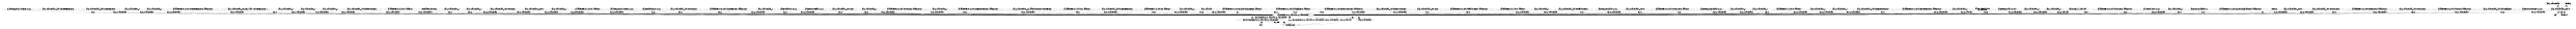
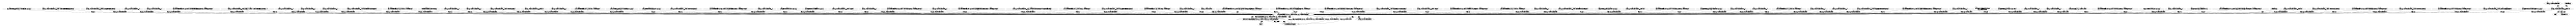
  digraph {
    n1 [label="(Call,Irp->IoStatus.Information = sizeof (int))"]
    n2 [label="(Call,TCCompleteIrp (Irp, Irp->IoStatus.Status, Irp->IoStatus.Information))"]
    n3 [label="(Block,)"]
    n4 [label="(Call,sizeof (int))"]
    n5 [label="(Return,return TCCompleteIrp (Irp, Irp->IoStatus.Status, Irp->IoStatus.Information);)"]
-   n6 [label="(MethodReturn,IOCTL)"]
+   n6 [label="(MethodReturn,NTSTATUS)"]
    n7 [label="(Call,Irp->IoStatus.Information)"]
    n8 [label="(Block,)"]
    n9 [label="(Irp,StartBootEncryptionSetup (DeviceObject, Irp, irpSp))"]
    n10 [label="(Call,Irp->IoStatus.Information = sizeof (VOLUME_PROPERTIES_STRUCT))"]
    n11 [label="(Call,Irp->IoStatus.Information = sizeof (DISK_GEOMETRY_STRUCT))"]
    n12 [label="(Call,Irp->IoStatus.Information = 0)"]
    n13 [label="(Call,Irp->IoStatus.Information = 0)"]
    n14 [label="(Call,ValidateIOBufferSize (Irp, sizeof (VOLUME_PROPERTIES_STRUCT), ValidateInputOutput))"]
    n15 [label="(Call,Irp->IoStatus.Information = NT_SUCCESS (ntStatus) ? sizeof (OPEN_TEST_STRUCT) : 0)"]
    n16 [label="(Call,Irp->IoStatus.Information = 0)"]
    n17 [label="(Call,Irp->IoStatus.Information = 0)"]
    n18 [label="(Call,Irp->IoStatus.Information = 0)"]
    n19 [label="(Call,Irp->IoStatus.Information = sizeof (ProbeRealDriveSizeRequest))"]
    n20 [label="(Call,ValidateIOBufferSize (Irp, sizeof (int), ValidateOutput))"]
    n21 [label="(MethodParameterIn,UNMOUNT Irp)"]
    n22 [label="(Call,Irp->IoStatus.Information = 0)"]
    n23 [label="(Call,Irp->IoStatus.Information = 0)"]
    n24 [label="(Call,Irp->IoStatus.Information = sizeof (MOUNT_STRUCT))"]
    n25 [label="(Call,Irp->IoStatus.Information = sizeof (int))"]
    n26 [label="(Call,Irp->IoStatus.Information = 0)"]
    n27 [label="(Call,ValidateIOBufferSize (Irp, sizeof (int), ValidateOutput))"]
    n28 [label="(Call,StartDecoySystemWipe (DeviceObject, Irp, irpSp))"]
    n29 [label="(Call,GetBootLoaderFingerprint (Irp, irpSp))"]
    n30 [label="(Call,Irp->IoStatus.Information = sizeof (UNMOUNT_STRUCT))"]
    n31 [label="(Call,ValidateIOBufferSize (Irp, sizeof (DISK_GEOMETRY_STRUCT), ValidateInputOutput))"]
    n32 [label="(Call,Irp->IoStatus.Information = 0)"]
    n33 [label="(Call,GetBootLoaderVersion (Irp, irpSp))"]
    n34 [label="(Call,ReopenBootVolumeHeader (Irp, irpSp))"]
    n35 [label="(Call,Irp->IoStatus.Information = sizeof (*request))"]
    n36 [label="(Call,Irp->IoStatus.Information = 0)"]
    n37 [label="(Call,ValidateIOBufferSize (Irp, sizeof (UNMOUNT_STRUCT), ValidateInputOutput))"]
    n38 [label="(Call,Irp->IoStatus.Information = 0)"]
    n39 [label="(Call,ValidateIOBufferSize (Irp, sizeof (DISK_PARTITION_INFO_STRUCT), ValidateInputOutput))"]
    n40 [label="(Call,Irp->IoStatus.Information = irpSp->Parameters.DeviceIoControl.OutputBufferLength)"]
    n41 [label="(Call,ValidateIOBufferSize (Irp, sizeof (uint32), ValidateOutput))"]
    n42 [label="(Call,Irp->IoStatus.Information = sizeof (DISK_GEOMETRY_EX_STRUCT))"]
    n43 [label="(Call,ValidateIOBufferSize (Irp, sizeof (LONG), ValidateOutput))"]
    n44 [label="(Call,Irp->IoStatus.Information = 0)"]
    n45 [label="(Call,Irp->IoStatus.Status)"]
    n46 [label="(Call,ValidateIOBufferSize (Irp, sizeof (GetSystemDriveDumpConfigRequest), ValidateOutput))"]
    n47 [label="(Call,ValidateIOBufferSize (Irp, sizeof (GetWarningFlagsRequest), ValidateOutput))"]
    n48 [label="(Call,ValidateIOBufferSize (Irp, sizeof (RESOLVE_SYMLINK_STRUCT), ValidateInputOutput))"]
    n49 [label="(Call,Irp->IoStatus.Information = sizeof (RESOLVE_SYMLINK_STRUCT))"]
    n50 [label="(Call,Irp->IoStatus.Information = sizeof (*request))"]
    n51 [label="(Call,ValidateIOBufferSize (Irp, sizeof (ProbeRealDriveSizeRequest), ValidateInputOutput))"]
    n52 [label="(Call,ValidateIOBufferSize (Irp, sizeof (int), ValidateOutput))"]
    n53 [label="(Call,Irp->IoStatus.Information = 0)"]
    n54 [label="(Call,Irp->IoStatus.Information = sizeof (ProbeRealDriveSizeRequest))"]
    n55 [label="(Call,GetDecoySystemWipeStatus (Irp, irpSp))"]
    n56 [label="(Call,Irp->IoStatus.Information = sizeof (int))"]
    n57 [label="(Call,Irp->IoStatus.Information)"]
    n58 [label="(Call,ValidateIOBufferSize (Irp, sizeof (MOUNT_LIST_STRUCT), ValidateOutput))"]
    n59 [label="(Call,GetBootEncryptionAlgorithmName (Irp, irpSp))"]
    n60 [label="(Call,Irp->IoStatus.Information = 0)"]
    n61 [label="(Call,Irp->IoStatus.Information = 0)"]
    n62 [label="(Call,ValidateIOBufferSize (Irp, sizeof (int), ValidateOutput))"]
    n63 [label="(Call,Irp->IoStatus.Information = 0)"]
    n64 [label="(Call,Irp->IoStatus.Information = 0)"]
    n65 [label="(Call,Irp->IoStatus.Information = sizeof (DISK_PARTITION_INFO_STRUCT))"]
    n66 [label="(Call,ValidateIOBufferSize (Irp, sizeof (DISK_GEOMETRY_EX_STRUCT), ValidateInputOutput))"]
    n67 [label="(Identifier,Irp)"]
    n68 [label="(Call,Irp->IoStatus.Information = 0)"]
    n69 [label="(Call,Dump (\"IOCTL error 0x%08x\n\", Irp->IoStatus.Status))"]
    n70 [label="(Call,GetBootEncryptionStatus (Irp, return))"]
    n71 [label="(Call,Irp->IoStatus.Information = 0)"]
    n72 [label="(Call,Irp->IoStatus.Information = 0)"]
    n73 [label="(Call,NT_SUCCESS (Irp->IoStatus.Status))"]
    n74 [label="(Call,ValidateIOBufferSize (Irp, sizeof (UNMOUNT_STRUCT), ValidateInputOutput))"]
-   n75 [label="(Call,WriteBootDriveSector (Irp, irpSp))"]
+   n75 [label="(Dump,WriteBootDriveSector (Irp, irpSp))"]
    n76 [label="(Call,Irp->IoStatus.Information = 0)"]
    n77 [label="(Call,IoGetCurrentIrpStackLocation (Irp))"]
    n78 [label="(Call,ValidateIOBufferSize (Irp, sizeof (GetSystemDriveConfigurationRequest), ValidateInputOutput))"]
    n79 [label="(Identifier,Irp)"]
    n80 [label="(Call,Irp->IoStatus.Information = sizeof (int))"]
    n81 [label="(Call,Irp->IoStatus.Information = sizeof (MOUNT_LIST_STRUCT))"]
    n82 [label="(Call,ValidateIOBufferSize (Irp, sizeof (OPEN_TEST_STRUCT), ValidateInputOutput))"]
    n83 [label="(Call,Irp->IoStatus.Information = sizeof (UNMOUNT_STRUCT))"]
    n84 [label="(Call,ValidateIOBufferSize (Irp, sizeof (MOUNT_STRUCT), ValidateInputOutput))"]
    n85 [label="(Call,Irp->IoStatus.Information = sizeof (GetWarningFlagsRequest))"]
    n86 [label="(Call,GetBootDriveVolumeProperties (Irp, irpSp))"]
    n1 -> n2 [label="DDG: Irp->IoStatus.Information"]
    n1 -> n3 [label="AST: "]
    n1 -> n4 [label="CFG: "]
    n2 -> n5 [label="AST: "]
    n2 -> n5 [label="DDG: TCCompleteIrp (Irp, Irp->IoStatus.Status, Irp->IoStatus.Information)"]
    n2 -> n6 [label="DDG: Irp"]
    n2 -> n6 [label="DDG: TCCompleteIrp (Irp, Irp->IoStatus.Status, Irp->IoStatus.Information)"]
    n2 -> n6 [label="DDG: Irp->IoStatus.Information"]
    n2 -> n6 [label="DDG: Irp->IoStatus.Status"]
    n2 -> n7 [label="CFG: "]
    n4 -> n1 [label="AST: "]
    n5 -> n2 [label="CFG: "]
    n5 -> n6 [label="DDG: <RET>"]
    n5 -> n8 [label="AST: "]
    n6 -> n5 [label="CFG: "]
    n7 -> n2 [label="AST: "]
    n9 -> n2 [label="DDG: Irp"]
    n10 -> n2 [label="DDG: Irp->IoStatus.Information"]
    n11 -> n2 [label="DDG: Irp->IoStatus.Information"]
    n12 -> n2 [label="DDG: Irp->IoStatus.Information"]
    n13 -> n2 [label="DDG: Irp->IoStatus.Information"]
    n14 -> n2 [label="DDG: Irp"]
    n15 -> n2 [label="DDG: Irp->IoStatus.Information"]
    n16 -> n2 [label="DDG: Irp->IoStatus.Information"]
    n17 -> n2 [label="DDG: Irp->IoStatus.Information"]
    n18 -> n2 [label="DDG: Irp->IoStatus.Information"]
    n19 -> n2 [label="DDG: Irp->IoStatus.Information"]
    n20 -> n2 [label="DDG: Irp"]
    n21 -> n2 [label="DDG: Irp"]
    n22 -> n2 [label="DDG: Irp->IoStatus.Information"]
    n23 -> n2 [label="DDG: Irp->IoStatus.Information"]
    n24 -> n2 [label="DDG: Irp->IoStatus.Information"]
    n25 -> n2 [label="DDG: Irp->IoStatus.Information"]
    n26 -> n2 [label="DDG: Irp->IoStatus.Information"]
    n27 -> n2 [label="DDG: Irp"]
    n28 -> n2 [label="DDG: Irp"]
    n29 -> n2 [label="DDG: Irp"]
    n30 -> n2 [label="DDG: Irp->IoStatus.Information"]
    n31 -> n2 [label="DDG: Irp"]
    n32 -> n2 [label="DDG: Irp->IoStatus.Information"]
    n33 -> n2 [label="DDG: Irp"]
    n34 -> n2 [label="DDG: Irp"]
    n35 -> n2 [label="DDG: Irp->IoStatus.Information"]
    n36 -> n2 [label="DDG: Irp->IoStatus.Information"]
    n37 -> n2 [label="DDG: Irp"]
    n38 -> n2 [label="DDG: Irp->IoStatus.Information"]
    n39 -> n2 [label="DDG: Irp"]
    n40 -> n2 [label="DDG: Irp->IoStatus.Information"]
    n41 -> n2 [label="DDG: Irp"]
    n42 -> n2 [label="DDG: Irp->IoStatus.Information"]
    n43 -> n2 [label="DDG: Irp"]
    n44 -> n2 [label="DDG: Irp->IoStatus.Information"]
    n45 -> n2 [label="AST: "]
    n46 -> n2 [label="DDG: Irp"]
    n47 -> n2 [label="DDG: Irp"]
    n48 -> n2 [label="DDG: Irp"]
    n49 -> n2 [label="DDG: Irp->IoStatus.Information"]
    n50 -> n2 [label="DDG: Irp->IoStatus.Information"]
    n51 -> n2 [label="DDG: Irp"]
    n52 -> n2 [label="DDG: Irp"]
    n53 -> n2 [label="DDG: Irp->IoStatus.Information"]
    n54 -> n2 [label="DDG: Irp->IoStatus.Information"]
    n55 -> n2 [label="DDG: Irp"]
    n56 -> n2 [label="DDG: Irp->IoStatus.Information"]
    n57 -> n1 [label="AST: "]
    n58 -> n2 [label="DDG: Irp"]
    n59 -> n2 [label="DDG: Irp"]
    n60 -> n2 [label="DDG: Irp->IoStatus.Information"]
    n61 -> n2 [label="DDG: Irp->IoStatus.Information"]
    n62 -> n2 [label="DDG: Irp"]
    n63 -> n2 [label="DDG: Irp->IoStatus.Information"]
    n64 -> n2 [label="DDG: Irp->IoStatus.Information"]
    n65 -> n2 [label="DDG: Irp->IoStatus.Information"]
    n66 -> n2 [label="DDG: Irp"]
    n67 -> n1 [label="CFG: "]
    n68 -> n2 [label="DDG: Irp->IoStatus.Information"]
    n69 -> n2 [label="DDG: Irp->IoStatus.Status"]
    n70 -> n2 [label="DDG: Irp"]
    n71 -> n2 [label="DDG: Irp->IoStatus.Information"]
    n72 -> n2 [label="DDG: Irp->IoStatus.Information"]
    n73 -> n2 [label="DDG: Irp->IoStatus.Status"]
    n74 -> n2 [label="DDG: Irp"]
    n75 -> n2 [label="DDG: Irp"]
    n76 -> n2 [label="DDG: Irp->IoStatus.Information"]
    n77 -> n2 [label="DDG: Irp"]
    n78 -> n2 [label="DDG: Irp"]
    n79 -> n2 [label="AST: "]
    n80 -> n2 [label="DDG: Irp->IoStatus.Information"]
    n81 -> n2 [label="DDG: Irp->IoStatus.Information"]
    n82 -> n2 [label="DDG: Irp"]
    n83 -> n2 [label="DDG: Irp->IoStatus.Information"]
    n84 -> n2 [label="DDG: Irp"]
    n85 -> n2 [label="DDG: Irp->IoStatus.Information"]
    n86 -> n2 [label="DDG: Irp"]
  }
